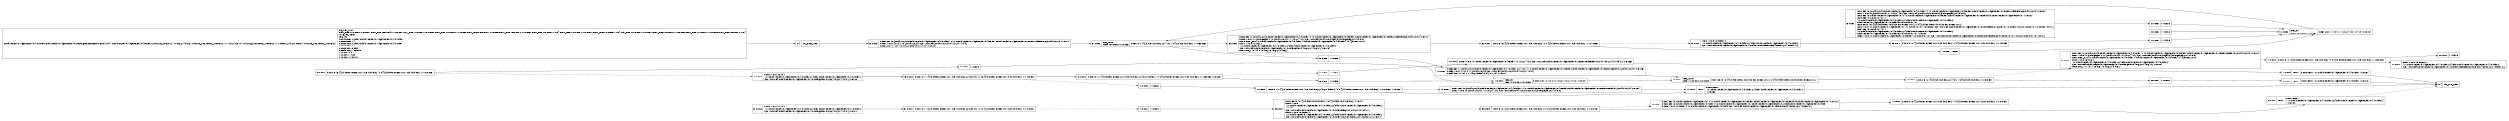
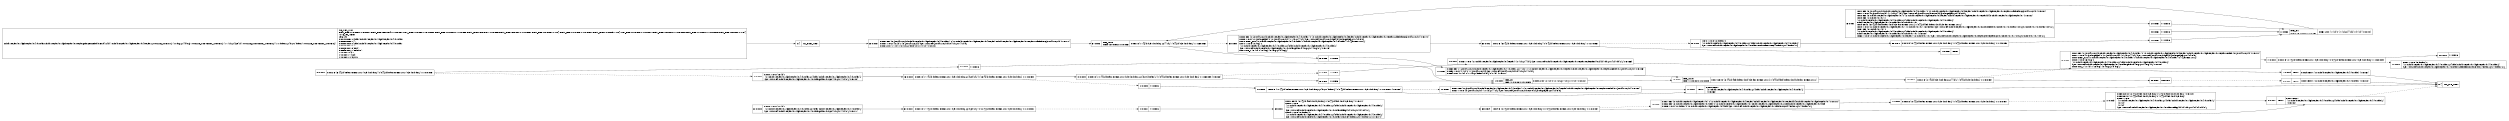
  digraph {
    fontname="Patrick Hand"
    rankdir=LR
    node [fontname="Patrick Hand" shape=record]
    edge [fontname="Patrick Hand"]
    n1 [label="{48\:\ ?|MTH_ENTER_BLOCK\l}"]
    n2 [label="{50\:\ 0x0000|0x0000: IGET  (r0 I:java.util.ArrayList\<androidx.recyclerview.widget.RecyclerView$ViewHolder\>) = (r8 I:androidx.recyclerview.widget.RecyclerView$Recycler) androidx.recyclerview.widget.RecyclerView.Recycler.mAttachedScrap java.util.ArrayList  (LINE:6712)\l0x0002: INVOKE  (r0 I:int) = (r0 I:java.util.ArrayList) type: VIRTUAL call: java.util.ArrayList.size():int A[MD:():int (c)]\l0x0006: ARITH  (r1 I:int) = (r0 I:int A[D('count' int)]) + (\-1 int)  (LINE:6713)\l}"]
    n3 [label="{51\:\ 0x0008|LOOP_START\lLOOP:0: B:51:0x0008\-\>B:66:0x0056\l|0x0008: IF  (r1 I:??[int, byte, short, char] A[D('i' int)]) \< (0 ??[int, byte, short, char])  \-\> B:85:0x0059 \l}"]
    n4 [label="{52\:\ 0x000a|0x000a: IGET  (r2 I:java.util.ArrayList\<androidx.recyclerview.widget.RecyclerView$ViewHolder\>) = (r8 I:androidx.recyclerview.widget.RecyclerView$Recycler) androidx.recyclerview.widget.RecyclerView.Recycler.mAttachedScrap java.util.ArrayList  (LINE:6714)\l0x000c: INVOKE  (r2 I:java.lang.Object) = (r2 I:java.util.ArrayList), (r1 I:int A[D('i' int)]) type: VIRTUAL call: java.util.ArrayList.get(int):java.lang.Object A[MD:(int):E (c)]\l0x0010: CHECK_CAST (r2 I:androidx.recyclerview.widget.RecyclerView$ViewHolder) = (androidx.recyclerview.widget.RecyclerView$ViewHolder) (r2 I:??[OBJECT, ARRAY]) \l0x0012: INVOKE  (r3 I:long) = \l  (r2 I:androidx.recyclerview.widget.RecyclerView$ViewHolder A[D('holder' androidx.recyclerview.widget.RecyclerView$ViewHolder)])\l type: VIRTUAL call: androidx.recyclerview.widget.RecyclerView.ViewHolder.getItemId():long A[MD:():long (m)] (LINE:6715)\l0x0016: CMP_L  (r5 I:int) = (r3 I:long), (r9 I:long A[D('id' long)]) \l}"]
    n5 [label="{85\:\ 0x0059|SYNTHETIC\l}"]
    n6 [label="{53\:\ 0x0018|0x0018: IF  (r5 I:??[int, boolean, OBJECT, ARRAY, byte, short, char]) != (0 ??[int, boolean, OBJECT, ARRAY, byte, short, char])  \-\> B:87:0x0056 \l}"]
    n7 [label="{67\:\ 0x0059|0x0059: IGET  (r1 I:java.util.ArrayList\<androidx.recyclerview.widget.RecyclerView$ViewHolder\> A[D('i' int)]) = (r8 I:androidx.recyclerview.widget.RecyclerView$Recycler) androidx.recyclerview.widget.RecyclerView.Recycler.mCachedViews java.util.ArrayList  (LINE:6745)\l0x005b: INVOKE  (r1 I:int) = (r1 I:java.util.ArrayList) type: VIRTUAL call: java.util.ArrayList.size():int A[MD:():int (c)]\l0x005f: ARITH  (r2 I:int) = (r1 I:int A[D('cacheSize' int)]) + (\-1 int)  (LINE:6746)\l}"]
    n8 [label="{54\:\ 0x001a|0x001a: INVOKE  (r3 I:boolean) = \l  (r2 I:androidx.recyclerview.widget.RecyclerView$ViewHolder A[D('holder' androidx.recyclerview.widget.RecyclerView$ViewHolder)])\l type: VIRTUAL call: androidx.recyclerview.widget.RecyclerView.ViewHolder.wasReturnedFromScrap():boolean A[MD:():boolean (m)]\l}"]
    n9 [label="{87\:\ 0x0056|NEEDED\l}"]
    n10 [label="{55\:\ 0x001e|0x001e: IF  (r3 I:??[int, boolean, OBJECT, ARRAY, byte, short, char]) != (0 ??[int, boolean, OBJECT, ARRAY, byte, short, char])  \-\> B:88:0x0056 \l}"]
    n11 [label="{66\:\ 0x0056|LOOP_END\lLOOP:0: B:51:0x0008\-\>B:66:0x0056\l|0x0056: ARITH  (r1 I:int) = (r1 I:int A[D('i' int)]) + (\-1 int)  (LINE:6713)\l}"]
    n12 [label="{88\:\ 0x0056|SYNTHETIC\l}"]
    n13 [label="{56\:\ 0x0020|0x0020: INVOKE  (r3 I:int) = \l  (r2 I:androidx.recyclerview.widget.RecyclerView$ViewHolder A[D('holder' androidx.recyclerview.widget.RecyclerView$ViewHolder)])\l type: VIRTUAL call: androidx.recyclerview.widget.RecyclerView.ViewHolder.getItemViewType():int A[MD:():int (m)] (LINE:6716)\l}"]
    n14 [label="{57\:\ 0x0024|0x0024: IF  (r11 I:??[int, boolean, OBJECT, ARRAY, byte, short, char] A[D('type' int)]) != (r3 I:??[int, boolean, OBJECT, ARRAY, byte, short, char])  \-\> B:64:0x0042 \l}"]
    n15 [label="{84\:\ 0x0026|SYNTHETIC\l}"]
    n16 [label="{58\:\ 0x0026|0x0026: CONST  (r3 I:??[int, float, short, byte, char]) = (32 ??[int, float, short, byte, char])  (LINE:6717)\l0x0028: INVOKE  \l  (r2 I:androidx.recyclerview.widget.RecyclerView$ViewHolder A[D('holder' androidx.recyclerview.widget.RecyclerView$ViewHolder)])\l  (r3 I:int)\l type: VIRTUAL call: androidx.recyclerview.widget.RecyclerView.ViewHolder.addFlags(int):void A[MD:(int):void (m)]\l0x002b: INVOKE  (r3 I:boolean) = \l  (r2 I:androidx.recyclerview.widget.RecyclerView$ViewHolder A[D('holder' androidx.recyclerview.widget.RecyclerView$ViewHolder)])\l type: VIRTUAL call: androidx.recyclerview.widget.RecyclerView.ViewHolder.isRemoved():boolean A[MD:():boolean (m)] (LINE:6718)\l}"]
    n17 [label="{65\:\ 0x0044|0x0044: IGET  (r3 I:java.util.ArrayList\<androidx.recyclerview.widget.RecyclerView$ViewHolder\>) = (r8 I:androidx.recyclerview.widget.RecyclerView$Recycler) androidx.recyclerview.widget.RecyclerView.Recycler.mAttachedScrap java.util.ArrayList  (LINE:6737)\l0x0046: INVOKE  (r3 I:java.util.ArrayList), (r1 I:int A[D('i' int)]) type: VIRTUAL call: java.util.ArrayList.remove(int):java.lang.Object A[MD:(int):E (c)]\l0x0049: IGET  (r3 I:androidx.recyclerview.widget.RecyclerView) = (r8 I:androidx.recyclerview.widget.RecyclerView$Recycler) androidx.recyclerview.widget.RecyclerView.Recycler.this$0 androidx.recyclerview.widget.RecyclerView  (LINE:6738)\l0x004b: IGET  (r4 I:android.view.View) = \l  (r2 I:androidx.recyclerview.widget.RecyclerView$ViewHolder A[D('holder' androidx.recyclerview.widget.RecyclerView$ViewHolder)])\l androidx.recyclerview.widget.RecyclerView.ViewHolder.itemView android.view.View \l0x004d: CONST  (r5 I:??[int, float, boolean, short, byte, char, OBJECT, ARRAY]) = (0 ??[int, float, boolean, short, byte, char, OBJECT, ARRAY]) \l0x004e: INVOKE  (r3 I:androidx.recyclerview.widget.RecyclerView), (r4 I:android.view.View), (r5 I:boolean) type: VIRTUAL call: androidx.recyclerview.widget.RecyclerView.removeDetachedView(android.view.View, boolean):void A[MD:(android.view.View, boolean):void (m)]\l0x0051: IGET  (r3 I:android.view.View) = \l  (r2 I:androidx.recyclerview.widget.RecyclerView$ViewHolder A[D('holder' androidx.recyclerview.widget.RecyclerView$ViewHolder)])\l androidx.recyclerview.widget.RecyclerView.ViewHolder.itemView android.view.View  (LINE:6739)\l0x0053: INVOKE  (r8 I:androidx.recyclerview.widget.RecyclerView$Recycler), (r3 I:android.view.View) type: VIRTUAL call: androidx.recyclerview.widget.RecyclerView.Recycler.quickRecycleScrapView(android.view.View):void A[MD:(android.view.View):void (m)]\l}"]
    n18 [label="{86\:\ 0x0056|SYNTHETIC\l}"]
    n19 [label="{89\:\ 0x0056|SYNTHETIC\l}"]
    n20 [label="{59\:\ 0x002f|0x002f: IF  (r3 I:??[int, boolean, OBJECT, ARRAY, byte, short, char]) == (0 ??[int, boolean, OBJECT, ARRAY, byte, short, char])  \-\> B:63:0x0041 \l}"]
    n21 [label="{60\:\ 0x0031|0x0031: IGET  (r3 I:androidx.recyclerview.widget.RecyclerView) = (r8 I:androidx.recyclerview.widget.RecyclerView$Recycler) androidx.recyclerview.widget.RecyclerView.Recycler.this$0 androidx.recyclerview.widget.RecyclerView  (LINE:6727)\l0x0033: IGET  (r3 I:androidx.recyclerview.widget.RecyclerView$State) = (r3 I:androidx.recyclerview.widget.RecyclerView) androidx.recyclerview.widget.RecyclerView.mState androidx.recyclerview.widget.RecyclerView$State \l0x0035: INVOKE  (r3 I:boolean) = (r3 I:androidx.recyclerview.widget.RecyclerView$State) type: VIRTUAL call: androidx.recyclerview.widget.RecyclerView.State.isPreLayout():boolean A[MD:():boolean (m)]\l}"]
    n22 [label="{63\:\ 0x0041|RETURN\l|0x0041: RETURN  \l  (r2 I:androidx.recyclerview.widget.RecyclerView$ViewHolder A[D('holder' androidx.recyclerview.widget.RecyclerView$ViewHolder)])\l  (LINE:6732)\l}"]
    n23 [label="{61\:\ 0x0039|0x0039: IF  (r3 I:??[int, boolean, OBJECT, ARRAY, byte, short, char]) != (0 ??[int, boolean, OBJECT, ARRAY, byte, short, char])  \-\> B:63:0x0041 \l}"]
    n24 [label="{49\:\ ?|MTH_EXIT_BLOCK\l}"]
+   n25 [label="{62\:\ 0x003b|0x003b: CONST  (r3 I:??[int, float, short, byte, char]) = (2 ??[int, float, short, byte, char])  (LINE:6728)\l0x003c: CONST  (r4 I:??[int, float, short, byte, char]) = (14 ??[int, float, short, byte, char]) \l0x003e: INVOKE  \l  (r2 I:androidx.recyclerview.widget.RecyclerView$ViewHolder A[D('holder' androidx.recyclerview.widget.RecyclerView$ViewHolder)])\l  (r3 I:int)\l  (r4 I:int)\l type: VIRTUAL call: androidx.recyclerview.widget.RecyclerView.ViewHolder.setFlags(int, int):void A[MD:(int, int):void (m)]\l}"]
    n26 [label="{68\:\ 0x0061|LOOP_START\lLOOP:1: B:68:0x0061\-\>B:82:0x008e\l|0x0061: CONST  (r3 I:??[int, float, boolean, short, byte, char, OBJECT, ARRAY]) = (0 ??[int, float, boolean, short, byte, char, OBJECT, ARRAY]) \l}"]
    n27 [label="{69\:\ 0x0062|0x0062: IF  (r2 I:??[int, byte, short, char] A[D('i' int)]) \< (0 ??[int, byte, short, char])  \-\> B:90:0x0091 \l}"]
    n28 [label="{70\:\ 0x0064|0x0064: IGET  (r4 I:java.util.ArrayList\<androidx.recyclerview.widget.RecyclerView$ViewHolder\>) = (r8 I:androidx.recyclerview.widget.RecyclerView$Recycler) androidx.recyclerview.widget.RecyclerView.Recycler.mCachedViews java.util.ArrayList  (LINE:6747)\l0x0066: INVOKE  (r4 I:java.lang.Object) = (r4 I:java.util.ArrayList), (r2 I:int A[D('i' int)]) type: VIRTUAL call: java.util.ArrayList.get(int):java.lang.Object A[MD:(int):E (c)]\l0x006a: CHECK_CAST (r4 I:androidx.recyclerview.widget.RecyclerView$ViewHolder) = (androidx.recyclerview.widget.RecyclerView$ViewHolder) (r4 I:??[OBJECT, ARRAY]) \l0x006c: INVOKE  (r5 I:long) = \l  (r4 I:androidx.recyclerview.widget.RecyclerView$ViewHolder A[D('holder' androidx.recyclerview.widget.RecyclerView$ViewHolder)])\l type: VIRTUAL call: androidx.recyclerview.widget.RecyclerView.ViewHolder.getItemId():long A[MD:():long (m)] (LINE:6748)\l0x0070: CMP_L  (r7 I:int) = (r5 I:long), (r9 I:long A[D('id' long)]) \l}"]
-   n29 [label="{90\:\ 0x0091|SYNTHETIC\l}"]
+   n29 [label="{90\:\ 0x0091|ARGUMENT\l}"]
    n30 [label="{71\:\ 0x0072|0x0072: IF  (r7 I:??[int, boolean, OBJECT, ARRAY, byte, short, char]) != (0 ??[int, boolean, OBJECT, ARRAY, byte, short, char])  \-\> B:93:0x008e \l}"]
    n31 [label="{83\:\ 0x0091|RETURN\l|0x0091: RETURN  (r3 I:androidx.recyclerview.widget.RecyclerView$ViewHolder)  (LINE:6760)\l}"]
    n32 [label="{72\:\ 0x0074|0x0054: INVOKE  (r5 I:boolean) = \l  (r4 I:androidx.recyclerview.widget.RecyclerView$ViewHolder A[D('holder' androidx.recyclerview.widget.RecyclerView$ViewHolder)])\l type: VIRTUAL call: androidx.recyclerview.widget.RecyclerView.ViewHolder.isAttachedToTransitionOverlay():boolean A[MD:():boolean (m)]\l}"]
    n33 [label="{93\:\ 0x008e|SYNTHETIC\l}"]
    n34 [label="{73\:\ 0x0078|0x0078: IF  (r5 I:??[int, boolean, OBJECT, ARRAY, byte, short, char]) != (0 ??[int, boolean, OBJECT, ARRAY, byte, short, char])  \-\> B:94:0x008e \l}"]
    n35 [label="{74\:\ 0x007a|0x007a: INVOKE  (r5 I:int) = \l  (r4 I:androidx.recyclerview.widget.RecyclerView$ViewHolder A[D('holder' androidx.recyclerview.widget.RecyclerView$ViewHolder)])\l type: VIRTUAL call: androidx.recyclerview.widget.RecyclerView.ViewHolder.getItemViewType():int A[MD:():int (m)] (LINE:6749)\l}"]
    n36 [label="{94\:\ 0x008e|SYNTHETIC\l}"]
    n37 [label="{75\:\ 0x007e|0x007e: IF  (r11 I:??[int, boolean, OBJECT, ARRAY, byte, short, char] A[D('type' int)]) != (r5 I:??[int, boolean, OBJECT, ARRAY, byte, short, char])  \-\> B:79:0x0088 \l}"]
    n38 [label="{82\:\ 0x008e|LOOP_END\lLOOP:1: B:68:0x0061\-\>B:82:0x008e\l|0x008e: ARITH  (r2 I:int) = (r2 I:int A[D('i' int)]) + (\-1 int)  (LINE:6746)\l}"]
    n39 [label="{79\:\ 0x0088|0x0088: IF  (r12 I:??[int, boolean, OBJECT, ARRAY, byte, short, char] A[D('dryRun' boolean)]) != (0 ??[int, boolean, OBJECT, ARRAY, byte, short, char])  \-\> B:95:0x008e  (LINE:6754)\l}"]
    n40 [label="{92\:\ 0x0080|SYNTHETIC\l}"]
    n41 [label="{91\:\ 0x008a|SYNTHETIC\l}"]
    n42 [label="{95\:\ 0x008e|SYNTHETIC\l}"]
    n43 [label="{76\:\ 0x0080|0x0080: IF  (r12 I:??[int, boolean, OBJECT, ARRAY, byte, short, char] A[D('dryRun' boolean)]) != (0 ??[int, boolean, OBJECT, ARRAY, byte, short, char])  \-\> B:78:0x0087  (LINE:6750)\l}"]
    n44 [label="{80\:\ 0x008a|0x008a: INVOKE  (r8 I:androidx.recyclerview.widget.RecyclerView$Recycler), (r2 I:int A[D('i' int)]) type: VIRTUAL call: androidx.recyclerview.widget.RecyclerView.Recycler.recycleCachedViewAt(int):void A[MD:(int):void (m)] (LINE:6755)\l}"]
    n45 [label="{81\:\ 0x008d|RETURN\l|0x008d: RETURN  (r3 I:androidx.recyclerview.widget.RecyclerView$ViewHolder)  (LINE:6756)\l}"]
    n46 [label="{77\:\ 0x0082|0x0082: IGET  (r3 I:java.util.ArrayList\<androidx.recyclerview.widget.RecyclerView$ViewHolder\>) = (r8 I:androidx.recyclerview.widget.RecyclerView$Recycler) androidx.recyclerview.widget.RecyclerView.Recycler.mCachedViews java.util.ArrayList  (LINE:6751)\l0x0084: INVOKE  (r3 I:java.util.ArrayList), (r2 I:int A[D('i' int)]) type: VIRTUAL call: java.util.ArrayList.remove(int):java.lang.Object A[MD:(int):E (c)]\l}"]
    n47 [label="{78\:\ 0x0087|RETURN\l|0x0087: RETURN  \l  (r4 I:androidx.recyclerview.widget.RecyclerView$ViewHolder A[D('holder' androidx.recyclerview.widget.RecyclerView$ViewHolder)])\l  (LINE:6753)\l}"]
    n48 [label="{androidx.recyclerview.widget.RecyclerView$ViewHolder androidx.recyclerview.widget.RecyclerView.Recycler.getScrapOrCachedViewForId((r8 'this' I:androidx.recyclerview.widget.RecyclerView$Recycler A[IMMUTABLE_TYPE, THIS]), (r9 I:long A[D('id' long), IMMUTABLE_TYPE, METHOD_ARGUMENT]), (r11 I:int A[D('type' int), IMMUTABLE_TYPE, METHOD_ARGUMENT]), (r12 I:boolean A[D('dryRun' boolean), IMMUTABLE_TYPE, METHOD_ARGUMENT]))  | USE_LINES_HINTS\lCROSS_EDGE: B:61:0x0039 \-\> B:63:0x0041, CROSS_EDGE: B:59:0x002f \-\> B:63:0x0041, BACK_EDGE: B:66:0x0056 \-\> B:51:0x0008, CROSS_EDGE: B:64:0x0042 \-\> B:66:0x0056, CROSS_EDGE: B:55:0x001e \-\> B:66:0x0056, CROSS_EDGE: B:53:0x0018 \-\> B:66:0x0056, CROSS_EDGE: B:78:0x0087 \-\> B:49:?, CROSS_EDGE: B:76:0x0080 \-\> B:78:0x0087, CROSS_EDGE: B:81:0x008d \-\> B:49:?, BACK_EDGE: B:82:0x008e \-\> B:68:0x0061, CROSS_EDGE: B:73:0x0078 \-\> B:82:0x008e, CROSS_EDGE: B:71:0x0072 \-\> B:82:0x008e, CROSS_EDGE: B:83:0x0091 \-\> B:49:?\lINLINE_NOT_NEEDED\lDebug Info:\l  0x0012\-0x0056: r2 'holder' Landroidx\/recyclerview\/widget\/RecyclerView$ViewHolder;\l  0x0008\-0x0059: r1 'i' I\l  0x006c\-0x008e: r4 'holder' Landroidx\/recyclerview\/widget\/RecyclerView$ViewHolder;\l  0x0061\-0x0091: r2 'i' I\l  0x0006\-0x0091: r0 'count' I\l  0x005f\-0x0091: r1 'cacheSize' I\l  \-1 \-0x0091: r9 'id' J\l  \-1 \-0x0091: r11 'type' I\l  \-1 \-0x0091: r12 'dryRun' Z\l}"]
    n1 -> n2
    n2 -> n3
    n3 -> n4 [style=dashed]
    n3 -> n5
    n4 -> n6
    n5 -> n7
    n6 -> n8 [style=dashed]
    n6 -> n9
    n7 -> n26
    n8 -> n10
-   n9 -> n11
    n10 -> n12
    n11 -> n3
    n12 -> n11
    n13 -> n14
    n14 -> n15 [style=dashed]
    n15 -> n16
    n16 -> n20
    n17 -> n18
    n18 -> n11
    n19 -> n11
    n20 -> n21 [style=dashed]
    n20 -> n22
    n21 -> n23
    n22 -> n24 [style=dashed]
+   n23 -> n25 [style=dashed]
+   n25 -> n22
    n26 -> n27
    n27 -> n28 [style=dashed]
    n27 -> n29
    n28 -> n30
-   n29 -> n31
+   n29 -> n31 [style=dashed]
    n30 -> n32 [style=dashed]
    n30 -> n33
    n31 -> n24
    n34 -> n35 [style=dashed]
    n34 -> n36
    n35 -> n37
    n36 -> n38
    n37 -> n39
    n37 -> n40 [style=dashed]
    n38 -> n26
    n39 -> n41 [style=dashed]
    n39 -> n42
    n40 -> n43
    n41 -> n44
    n42 -> n38
    n43 -> n46 [style=dashed]
    n43 -> n47
    n44 -> n45
    n45 -> n24
    n46 -> n47
    n47 -> n24
    n48 -> n1
  }
